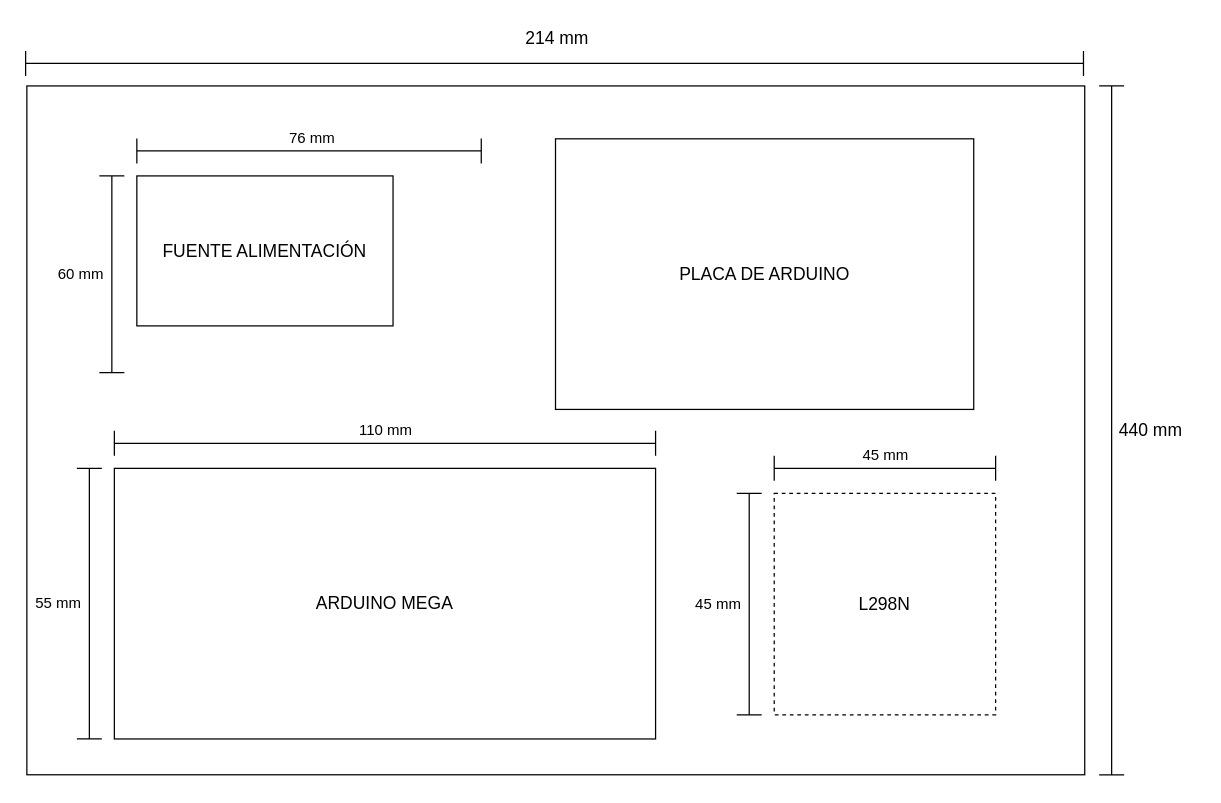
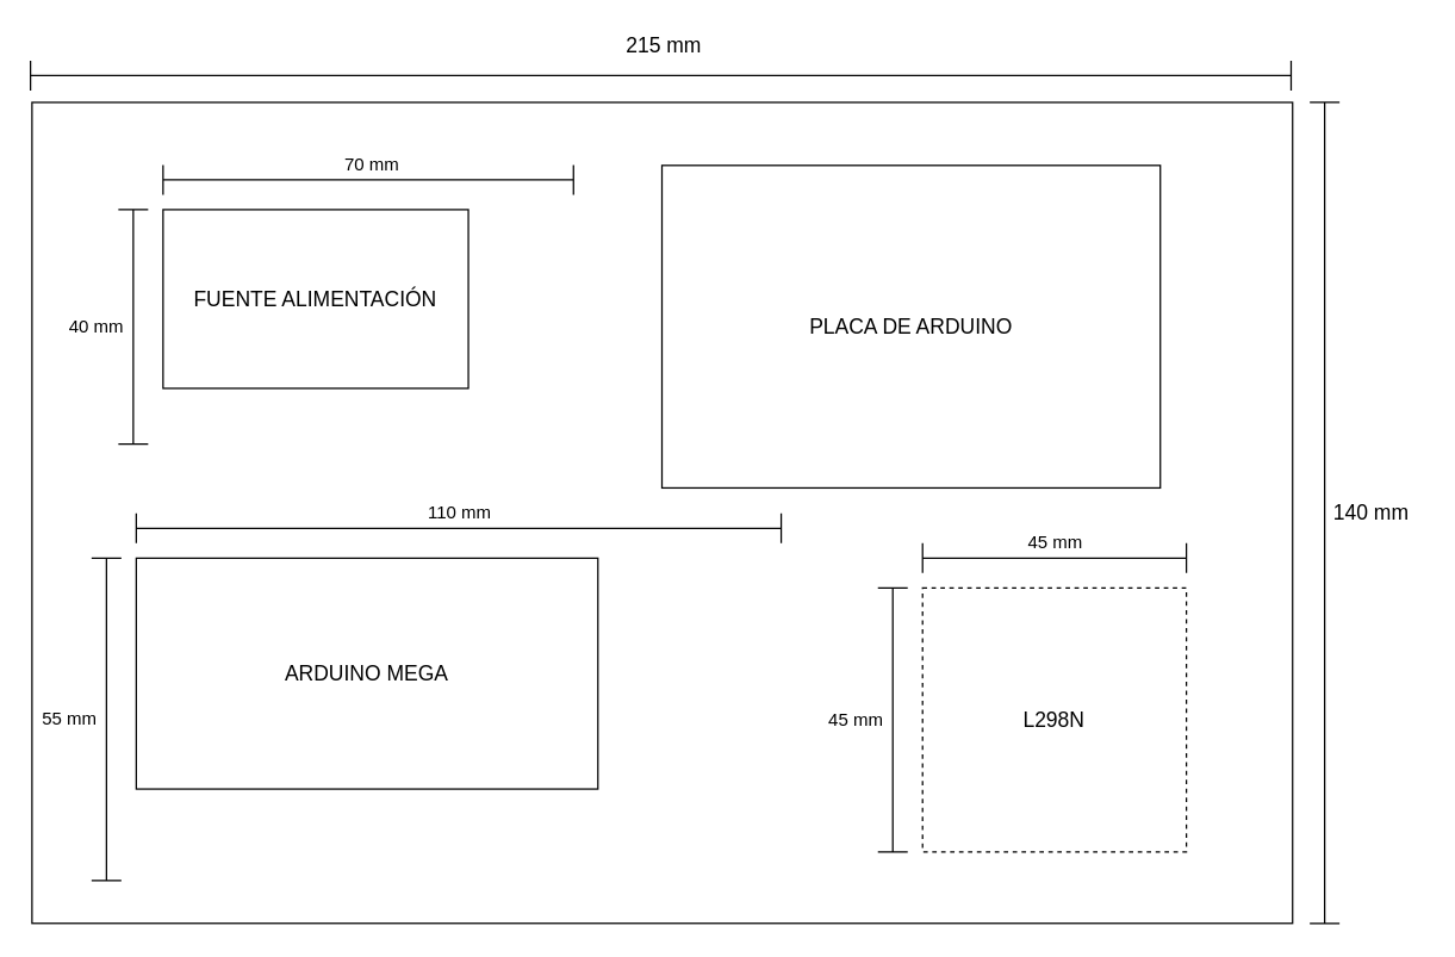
  <mxCell id="0" />
  <mxCell id="1" parent="0" />
  <mxCell id="2" value="" style="group" parent="1" vertex="1" connectable="0"><mxGeometry x="20" y="20" width="935" height="599.18" as="geometry" /></mxCell>
  <mxCell id="3" value="&amp;nbsp;" style="shape=crossbar;whiteSpace=wrap;html=1;rounded=1;" parent="2" vertex="1"><mxGeometry y="20" width="846.455" height="20" as="geometry" /></mxCell>
  <mxCell id="4" value="" style="group" parent="2" vertex="1" connectable="0"><mxGeometry x="1" width="934" height="599.18" as="geometry" /></mxCell>
  <mxCell id="5" value="" style="group" parent="4" vertex="1" connectable="0"><mxGeometry width="934" height="599.18" as="geometry" /></mxCell>
  <mxCell id="6" value="" style="rounded=0;whiteSpace=wrap;html=1;imageWidth=24;" parent="5" vertex="1"><mxGeometry y="48" width="846.455" height="551.18" as="geometry" /></mxCell>
- <mxCell id="7" value="&lt;span style=&quot;font-size: 14px;&quot;&gt;440 mm&lt;/span&gt;" style="text;html=1;align=center;verticalAlign=middle;resizable=0;points=[];autosize=1;strokeColor=none;fillColor=none;fontSize=14;" parent="5" vertex="1"><mxGeometry x="864" y="314" width="70" height="20" as="geometry" /></mxCell>
- <mxCell id="8" value="214 mm" style="text;html=1;align=center;verticalAlign=middle;resizable=0;points=[];autosize=1;strokeColor=none;fillColor=none;fontSize=14;" parent="5" vertex="1"><mxGeometry x="389" width="70" height="20" as="geometry" /></mxCell>
+ <mxCell id="7" value="&lt;span style=&quot;font-size: 14px;&quot;&gt;140 mm&lt;/span&gt;" style="text;html=1;align=center;verticalAlign=middle;resizable=0;points=[];autosize=1;strokeColor=none;fillColor=none;fontSize=14;" parent="5" vertex="1"><mxGeometry x="864" y="314" width="70" height="20" as="geometry" /></mxCell>
+ <mxCell id="8" value="215 mm" style="text;html=1;align=center;verticalAlign=middle;resizable=0;points=[];autosize=1;strokeColor=none;fillColor=none;fontSize=14;" parent="5" vertex="1"><mxGeometry x="389" width="70" height="20" as="geometry" /></mxCell>
  <mxCell id="9" value="" style="group" parent="5" vertex="1" connectable="0"><mxGeometry x="18" y="80" width="345.59" height="197.48" as="geometry" /></mxCell>
- <mxCell id="10" value="60 mm" style="text;html=1;align=center;verticalAlign=middle;resizable=0;points=[];autosize=1;strokeColor=none;" parent="9" vertex="1"><mxGeometry y="108.74" width="50" height="20" as="geometry" /></mxCell>
+ <mxCell id="10" value="40 mm" style="text;html=1;align=center;verticalAlign=middle;resizable=0;points=[];autosize=1;strokeColor=none;" parent="9" vertex="1"><mxGeometry y="108.74" width="50" height="20" as="geometry" /></mxCell>
  <mxCell id="11" value="" style="shape=crossbar;whiteSpace=wrap;html=1;rounded=1;" parent="9" vertex="1"><mxGeometry x="70" y="10" width="275.59" height="20" as="geometry" /></mxCell>
- <mxCell id="12" value="76 mm" style="text;html=1;align=center;verticalAlign=middle;resizable=0;points=[];autosize=1;strokeColor=none;" parent="9" vertex="1"><mxGeometry x="185" width="50" height="20" as="geometry" /></mxCell>
+ <mxCell id="12" value="70 mm" style="text;html=1;align=center;verticalAlign=middle;resizable=0;points=[];autosize=1;strokeColor=none;" parent="9" vertex="1"><mxGeometry x="185" width="50" height="20" as="geometry" /></mxCell>
  <mxCell id="13" value="FUENTE ALIMENTACIÓN" style="rounded=0;whiteSpace=wrap;html=1;fontSize=14;" parent="9" vertex="1"><mxGeometry x="70" y="40" width="205" height="120" as="geometry" /></mxCell>
  <mxCell id="14" value="" style="shape=crossbar;whiteSpace=wrap;html=1;rounded=1;direction=south;" parent="9" vertex="1"><mxGeometry x="40" y="40" width="20" height="157.48" as="geometry" /></mxCell>
  <mxCell id="15" value="" style="group" parent="5" vertex="1" connectable="0"><mxGeometry y="314" width="503.07" height="256.535" as="geometry" /></mxCell>
- <mxCell id="16" value="ARDUINO MEGA" style="rounded=0;whiteSpace=wrap;html=1;fontSize=14;" parent="15" vertex="1"><mxGeometry x="70" y="40" width="433.07" height="216.535" as="geometry" /></mxCell>
+ <mxCell id="16" value="ARDUINO MEGA" style="rounded=0;whiteSpace=wrap;html=1;fontSize=14;" parent="15" vertex="1"><mxGeometry x="70" y="40" width="310" height="155" as="geometry" /></mxCell>
  <mxCell id="17" value="" style="shape=crossbar;whiteSpace=wrap;html=1;rounded=1;direction=south;" parent="15" vertex="1"><mxGeometry x="40" y="40" width="20" height="216.535" as="geometry" /></mxCell>
  <mxCell id="18" value="" style="shape=crossbar;whiteSpace=wrap;html=1;rounded=1;" parent="15" vertex="1"><mxGeometry x="70" y="10" width="433.07" height="20" as="geometry" /></mxCell>
  <mxCell id="19" value="110 mm" style="text;html=1;align=center;verticalAlign=middle;resizable=0;points=[];autosize=1;strokeColor=none;" parent="15" vertex="1"><mxGeometry x="256.53" width="60" height="20" as="geometry" /></mxCell>
  <mxCell id="20" value="55 mm" style="text;html=1;align=center;verticalAlign=middle;resizable=0;points=[];autosize=1;strokeColor=none;" parent="15" vertex="1"><mxGeometry y="138.27" width="50" height="20" as="geometry" /></mxCell>
  <mxCell id="21" value="" style="group" parent="5" vertex="1" connectable="0"><mxGeometry x="528" y="334" width="247.165" height="217.165" as="geometry" /></mxCell>
  <mxCell id="22" value="L298N" style="rounded=0;whiteSpace=wrap;html=1;fontSize=14;dashed=1;" parent="21" vertex="1"><mxGeometry x="70" y="40" width="177.165" height="177.165" as="geometry" /></mxCell>
  <mxCell id="23" value="" style="shape=crossbar;whiteSpace=wrap;html=1;rounded=1;" parent="21" vertex="1"><mxGeometry x="70" y="10" width="177.165" height="20" as="geometry" /></mxCell>
  <mxCell id="24" value="" style="shape=crossbar;whiteSpace=wrap;html=1;rounded=1;direction=south;" parent="21" vertex="1"><mxGeometry x="40" y="40" width="20" height="177.165" as="geometry" /></mxCell>
  <mxCell id="25" value="45 mm" style="text;html=1;align=center;verticalAlign=middle;resizable=0;points=[];autosize=1;strokeColor=none;" parent="21" vertex="1"><mxGeometry x="133.58" width="50" height="20" as="geometry" /></mxCell>
  <mxCell id="26" value="45 mm" style="text;html=1;align=center;verticalAlign=middle;resizable=0;points=[];autosize=1;strokeColor=none;" parent="21" vertex="1"><mxGeometry y="118.58" width="50" height="20" as="geometry" /></mxCell>
  <mxCell id="27" value="" style="shape=crossbar;whiteSpace=wrap;html=1;rounded=1;direction=south;flipH=0;flipV=1;" parent="4" vertex="1"><mxGeometry x="858" y="48" width="20" height="551.18" as="geometry" /></mxCell>
  <mxCell id="28" value="PLACA DE ARDUINO" style="rounded=0;whiteSpace=wrap;html=1;fontSize=14;" parent="1" vertex="1"><mxGeometry x="444" y="110.31" width="334.645" height="216.535" as="geometry" /></mxCell>
